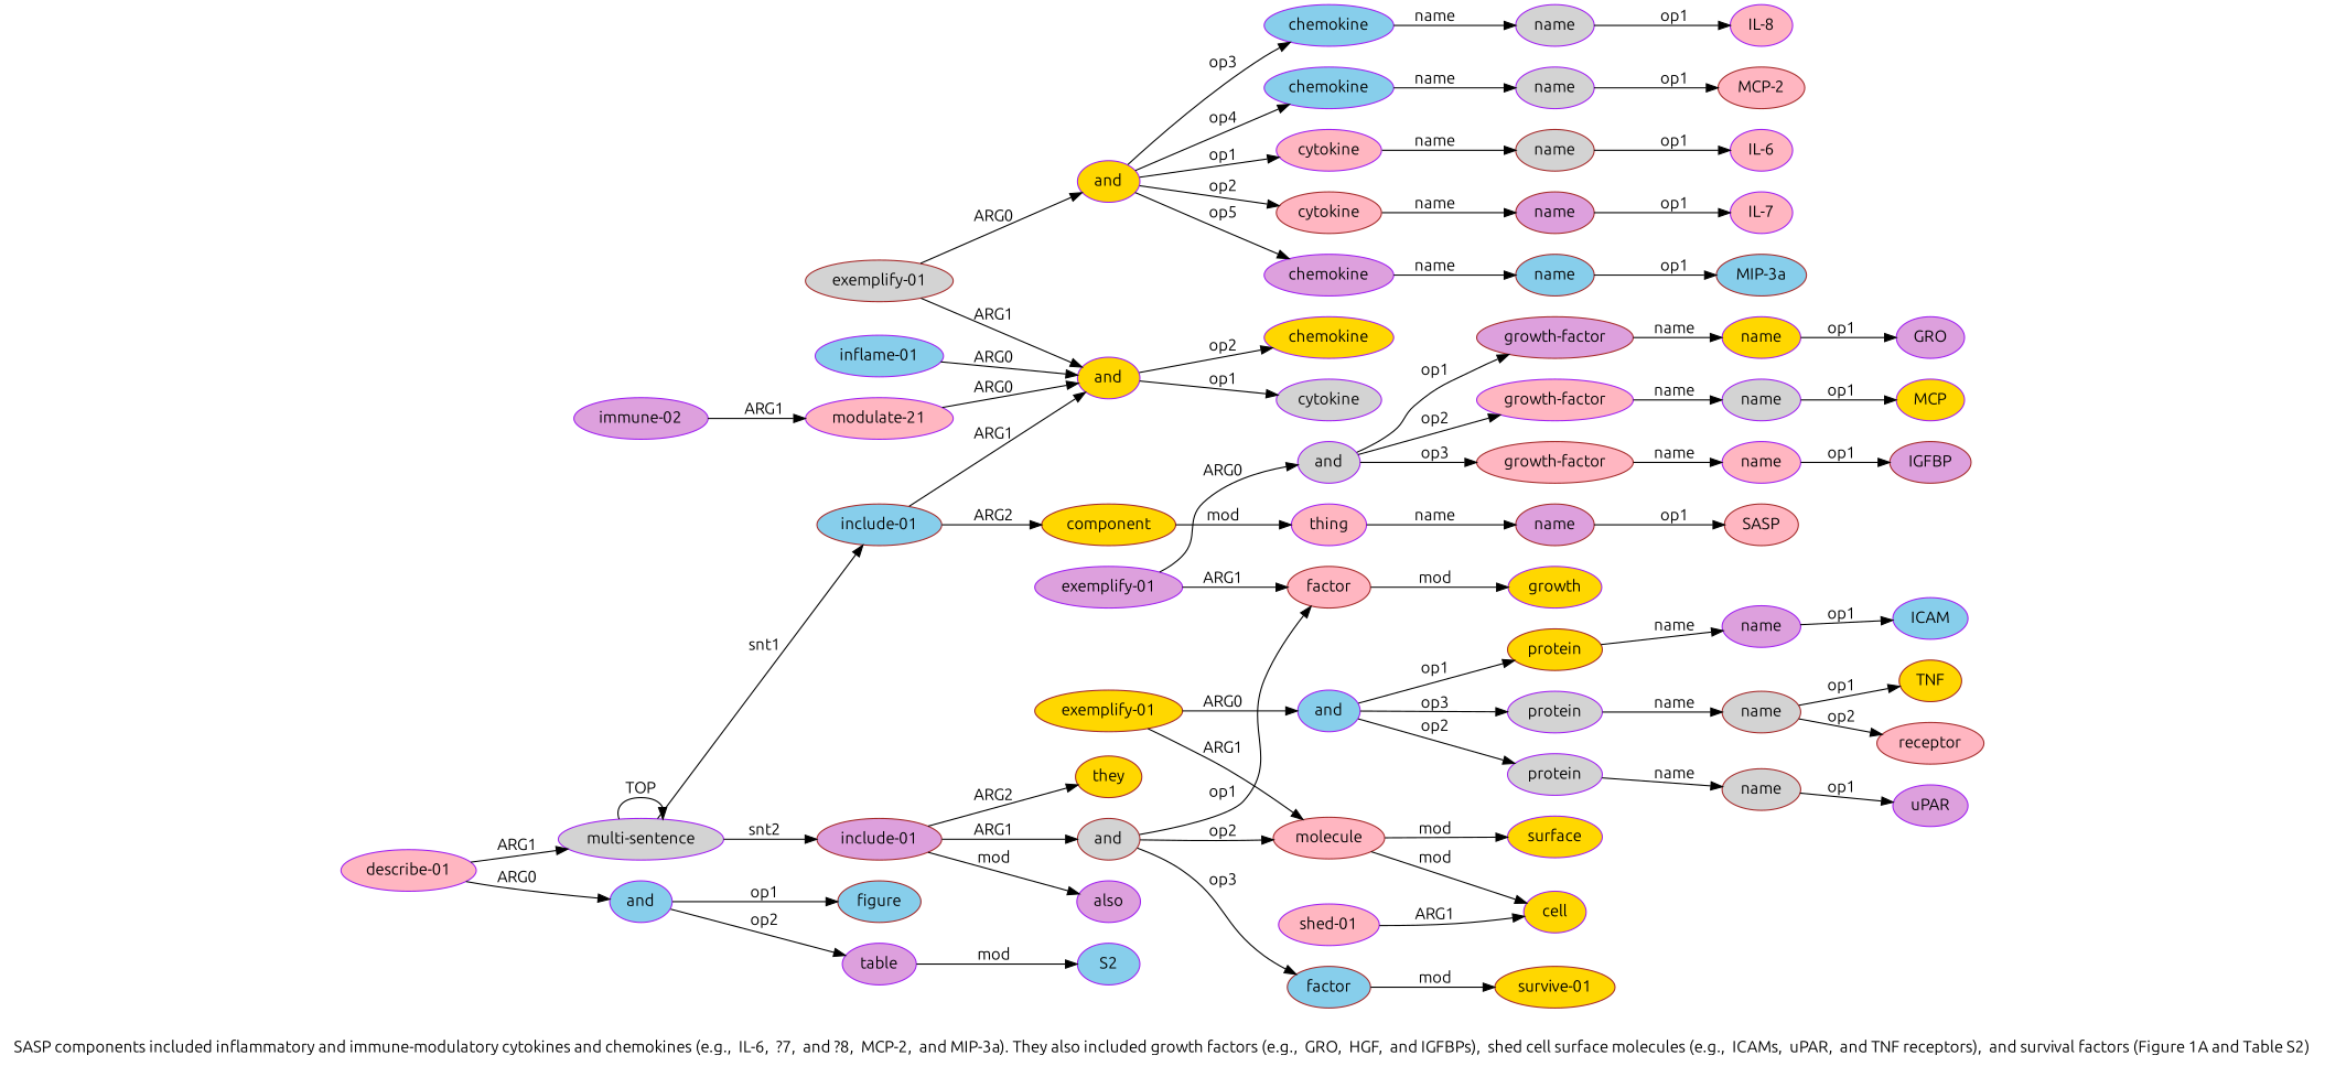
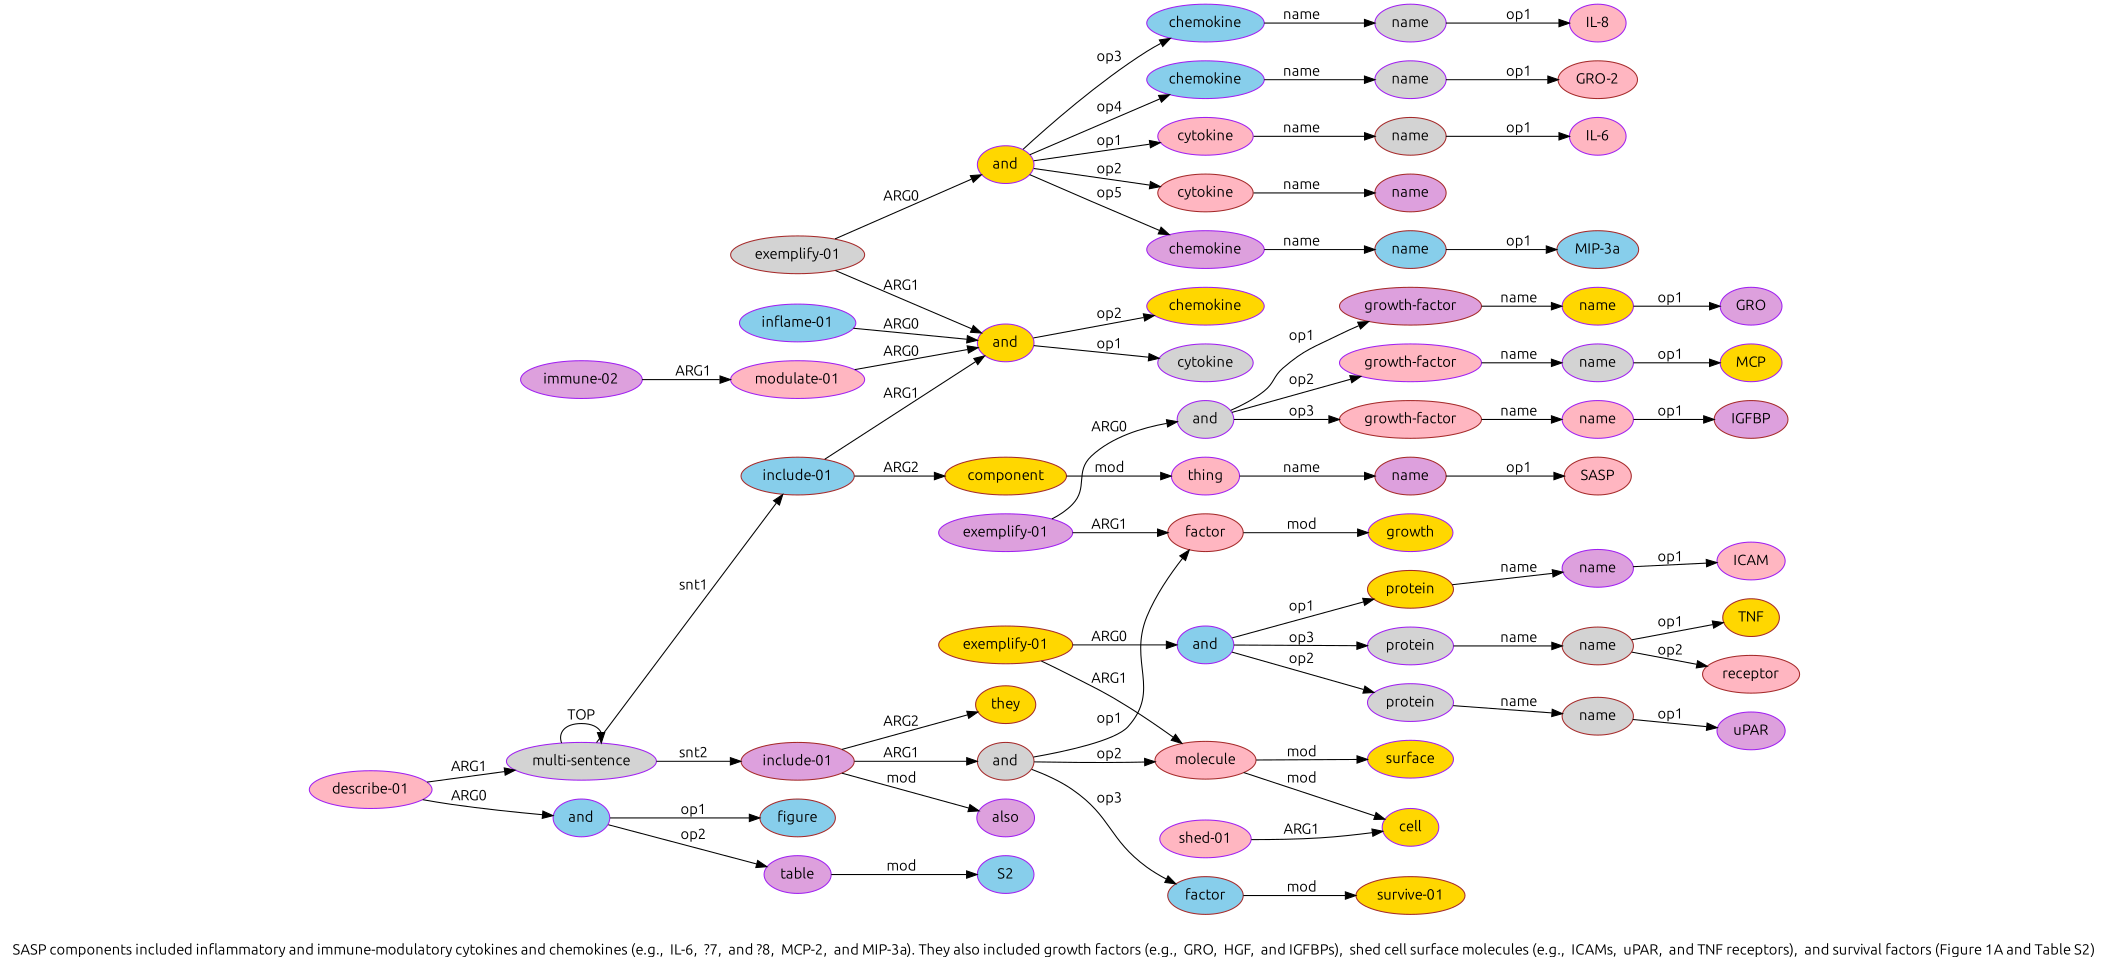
  digraph {
    fontname=Ubuntu
    label="SASP components included inflammatory and immune-modulatory cytokines and chemokines (e.g.,  IL-6,  ?7,  and ?8,  MCP-2,  and MIP-3a). They also included growth factors (e.g.,  GRO,  HGF,  and IGFBPs),  shed cell surface molecules (e.g.,  ICAMs,  uPAR,  and TNF receptors),  and survival factors (Figure 1A and Table S2)"
    rankdir=LR
    node [color=purple fillcolor=lightpink fontname=Ubuntu gold_ind=-1 gold_label=name style=filled test_ind=-1 test_label=name]
    edge [color=black fontname=Ubuntu gold_label=op1 test_label=op1]
    n1 [color=brown fillcolor=gold gold_ind=20 gold_label=component label=component test_ind=20 test_label=component]
    n2 [gold_ind=21 gold_label=thing label=thing test_ind=21 test_label=thing]
    n3 [color=brown fillcolor=plum gold_ind=22 label=name test_ind=22]
    n4 [color=brown gold_label=SASP label=SASP test_label=SASP]
    n5 [color=brown fillcolor=plum gold_ind=23 gold_label="include-01" label="include-01" test_ind=23 test_label="include-01"]
    n6 [color=brown fillcolor=lightgrey gold_ind=24 gold_label=and label=and test_ind=24 test_label=and]
    n7 [fillcolor=plum gold_ind=50 gold_label=also label=also test_ind=50 test_label=also]
    n8 [color=brown fillcolor=gold gold_ind=49 gold_label=they label=they test_ind=49 test_label=they]
    n9 [color=brown gold_ind=25 gold_label=factor label=factor test_ind=25 test_label=factor]
    n10 [color=brown gold_ind=35 gold_label=molecule label=molecule test_ind=35 test_label=molecule]
    n11 [color=brown fillcolor=skyblue gold_ind=47 gold_label=factor label=factor test_ind=47 test_label=factor]
    n12 [fillcolor=gold gold_ind=26 gold_label=growth label=growth test_ind=26 test_label=growth]
    n13 [fillcolor=gold gold_ind=37 gold_label=cell label=cell test_ind=37 test_label=cell]
    n14 [fillcolor=gold gold_ind=36 gold_label=surface label=surface test_ind=36 test_label=surface]
    n15 [color=brown fillcolor=gold gold_ind=48 gold_label="survive-01" label="survive-01" test_ind=48 test_label="survive-01"]
    n16 [fillcolor=plum gold_ind=27 gold_label="exemplify-01" label="exemplify-01" test_ind=27 test_label="exemplify-01"]
    n17 [fillcolor=lightgrey gold_ind=28 gold_label=and label=and test_ind=28 test_label=and]
    n18 [color=brown fillcolor=plum gold_ind=29 gold_label="growth-factor" label="growth-factor" test_ind=29 test_label="growth-factor"]
    n19 [gold_ind=31 gold_label="growth-factor" label="growth-factor" test_ind=31 test_label="growth-factor"]
    n20 [color=brown gold_ind=33 gold_label="growth-factor" label="growth-factor" test_ind=33 test_label="growth-factor"]
    n21 [fillcolor=gold gold_ind=30 label=name test_ind=30]
    n22 [fillcolor=lightgrey gold_ind=32 label=name test_ind=32]
    n23 [gold_ind=34 label=name test_ind=34]
    n24 [fillcolor=plum gold_label=GRO label=GRO test_label=GRO]
    n25 [fillcolor=gold gold_label=HGF label=MCP test_label=HGF]
    n26 [color=brown fillcolor=plum gold_label=IGFBP label=IGFBP test_label=IGFBP]
    n27 [fillcolor=skyblue gold_label=S2 label=S2 test_label=S2]
    n28 [color=brown gold_label=receptor label=receptor test_label=receptor]
-   n29 [fillcolor=skyblue gold_label=ICAM label=ICAM test_label=ICAM]
+   n29 [gold_label=ICAM label=ICAM test_label=ICAM]
    n30 [gold_label="IL-8" label="IL-8" test_label="IL-8"]
    n31 [color=brown fillcolor=gold gold_label=TNF label=TNF test_label=TNF]
    n32 [color=brown fillcolor=skyblue gold_label="MIP-3a" label="MIP-3a" test_label="MIP-3a"]
    n33 [fillcolor=plum gold_label=uPAR label=uPAR test_label=uPAR]
-   n34 [color=brown gold_label="MCP-2" label="MCP-2" test_label="MCP-2"]
+   n34 [color=brown gold_label="MCP-2" label="GRO-2" test_label="MCP-2"]
    n35 [gold_ind=51 gold_label="describe-01" label="describe-01" test_ind=51 test_label="describe-01"]
    n36 [fillcolor=skyblue gold_ind=52 gold_label=and label=and test_ind=52 test_label=and]
    n37 [fillcolor=lightgrey gold_ind=0 gold_label="multi-sentence" label="multi-sentence" test_ind=0 test_label="multi-sentence"]
    n38 [color=brown fillcolor=skyblue gold_ind=53 gold_label=figure label=figure test_ind=53 test_label=figure]
    n39 [fillcolor=plum gold_ind=54 gold_label=table label=table test_ind=54 test_label=table]
    n40 [color=brown fillcolor=skyblue gold_ind=1 gold_label="include-01" label="include-01" test_ind=1 test_label="include-01"]
    n41 [fillcolor=gold gold_ind=2 gold_label=and label=and test_ind=2 test_label=and]
-   n42 [gold_label="IL-7" label="IL-7" test_label="IL-7"]
    n43 [fillcolor=lightgrey gold_ind=15 label=name test_ind=15]
    n44 [fillcolor=skyblue gold_ind=14 gold_label=chemokine label=chemokine test_ind=14 test_label=chemokine]
    n45 [fillcolor=lightgrey gold_ind=17 label=name test_ind=17]
    n46 [fillcolor=skyblue gold_ind=16 gold_label=chemokine label=chemokine test_ind=16 test_label=chemokine]
    n47 [color=brown fillcolor=lightgrey gold_ind=11 label=name test_ind=11]
    n48 [gold_label="IL-6" label="IL-6" test_label="IL-6"]
    n49 [gold_ind=10 gold_label=cytokine label=cytokine test_ind=10 test_label=cytokine]
    n50 [color=brown fillcolor=plum gold_ind=13 label=name test_ind=13]
    n51 [color=brown gold_ind=12 gold_label=cytokine label=cytokine test_ind=12 test_label=cytokine]
    n52 [color=brown fillcolor=gold gold_ind=39 gold_label="exemplify-01" label="exemplify-01" test_ind=39 test_label="exemplify-01"]
    n53 [fillcolor=skyblue gold_ind=40 gold_label=and label=and test_ind=40 test_label=and]
    n54 [fillcolor=lightgrey gold_ind=45 gold_label=protein label=protein test_ind=45 test_label=protein]
    n55 [fillcolor=lightgrey gold_ind=43 gold_label=protein label=protein test_ind=43 test_label=protein]
    n56 [color=brown fillcolor=gold gold_ind=41 gold_label=protein label=protein test_ind=41 test_label=protein]
    n57 [color=brown fillcolor=lightgrey gold_ind=46 label=name test_ind=46]
    n58 [color=brown fillcolor=lightgrey gold_ind=44 label=name test_ind=44]
    n59 [fillcolor=plum gold_ind=42 label=name test_ind=42]
    n60 [gold_ind=38 gold_label="shed-01" label="shed-01" test_ind=38 test_label="shed-01"]
    n61 [color=brown fillcolor=skyblue gold_ind=19 label=name test_ind=19]
    n62 [fillcolor=plum gold_ind=18 gold_label=chemokine label=chemokine test_ind=18 test_label=chemokine]
    n63 [fillcolor=lightgrey gold_ind=3 gold_label=cytokine label=cytokine test_ind=3 test_label=cytokine]
    n64 [fillcolor=gold gold_ind=4 gold_label=chemokine label=chemokine test_ind=4 test_label=chemokine]
    n65 [fillcolor=skyblue gold_ind=5 gold_label="inflame-01" label="inflame-01" test_ind=5 test_label="inflame-01"]
    n66 [fillcolor=plum gold_ind=7 gold_label="immune-02" label="immune-02" test_ind=7 test_label="immune-02"]
-   n67 [gold_ind=6 gold_label="modulate-01" label="modulate-21" test_ind=6 test_label="modulate-01"]
+   n67 [gold_ind=6 gold_label="modulate-01" label="modulate-01" test_ind=6 test_label="modulate-01"]
    n68 [fillcolor=gold gold_ind=9 gold_label=and label=and test_ind=9 test_label=and]
    n69 [color=brown fillcolor=lightgrey gold_ind=8 gold_label="exemplify-01" label="exemplify-01" test_ind=8 test_label="exemplify-01"]
    n1 -> n2 [gold_label=mod label=mod test_label=mod]
    n2 -> n3 [gold_label=name label=name test_label=name]
    n3 -> n4 [label=op1]
    n5 -> n6 [gold_label=ARG1 label=ARG1 test_label=ARG1]
    n5 -> n7 [gold_label=mod label=mod test_label=mod]
    n5 -> n8 [gold_label=ARG2 label=ARG2 test_label=ARG2]
    n6 -> n9 [label=op1]
    n6 -> n10 [gold_label=op2 label=op2 test_label=op2]
    n6 -> n11 [gold_label=op3 label=op3 test_label=op3]
    n9 -> n12 [gold_label=mod label=mod test_label=mod]
    n10 -> n13 [gold_label=source label=mod test_label=source]
    n10 -> n14 [gold_label=mod label=mod test_label=mod]
    n11 -> n15 [gold_label=mod label=mod test_label=mod]
    n16 -> n9 [gold_label=ARG1 label=ARG1 test_label=ARG1]
    n16 -> n17 [gold_label=ARG0 label=ARG0 test_label=ARG0]
    n17 -> n18 [label=op1]
    n17 -> n19 [gold_label=op2 label=op2 test_label=op2]
    n17 -> n20 [gold_label=op3 label=op3 test_label=op3]
    n18 -> n21 [gold_label=name label=name test_label=name]
    n19 -> n22 [gold_label=name label=name test_label=name]
    n20 -> n23 [gold_label=name label=name test_label=name]
    n21 -> n24 [label=op1]
    n22 -> n25 [label=op1]
    n23 -> n26 [label=op1]
    n35 -> n36 [gold_label=ARG0 label=ARG0 test_label=ARG0]
    n35 -> n37 [gold_label=ARG1 label=ARG1 test_label=ARG1]
    n36 -> n38 [label=op1]
    n36 -> n39 [gold_label=op2 label=op2 test_label=op2]
    n37 -> n5 [gold_label=snt2 label=snt2 test_label=snt2]
    n37 -> n37 [gold_label=TOP label=TOP test_label=TOP]
    n37 -> n40 [gold_label=snt1 label=snt1 test_label=snt1]
    n39 -> n27 [gold_label=mod label=mod test_label=mod]
    n40 -> n1 [gold_label=ARG2 label=ARG2 test_label=ARG2]
    n40 -> n41 [gold_label=ARG1 label=ARG1 test_label=ARG1]
    n41 -> n63 [label=op1]
    n41 -> n64 [gold_label=op2 label=op2 test_label=op2]
    n43 -> n30 [label=op1]
    n44 -> n43 [gold_label=name label=name test_label=name]
    n45 -> n34 [label=op1]
    n46 -> n45 [gold_label=name label=name test_label=name]
    n47 -> n48 [label=op1]
    n49 -> n47 [gold_label=name label=name test_label=name]
-   n50 -> n42 [label=op1]
    n51 -> n50 [gold_label=name label=name test_label=name]
    n52 -> n10 [gold_label=ARG1 label=ARG1 test_label=ARG1]
    n52 -> n53 [gold_label=ARG0 label=ARG0 test_label=ARG0]
    n53 -> n54 [gold_label=op3 label=op3 test_label=op3]
    n53 -> n55 [gold_label=op2 label=op2 test_label=op2]
    n53 -> n56 [label=op1]
    n54 -> n57 [gold_label=name label=name test_label=name]
    n55 -> n58 [gold_label=name label=name test_label=name]
    n56 -> n59 [gold_label=name label=name test_label=name]
    n57 -> n28 [gold_label=op2 label=op2 test_label=op2]
    n57 -> n31 [label=op1]
    n58 -> n33 [label=op1]
    n59 -> n29 [label=op1]
    n60 -> n13 [gold_label=ARG1 label=ARG1 test_label=ARG1]
    n61 -> n32 [label=op1]
    n62 -> n61 [gold_label=name label=name test_label=name]
    n65 -> n41 [gold_label=ARG0 label=ARG0 test_label=ARG0]
    n66 -> n67 [gold_label=ARG1 label=ARG1 test_label=ARG1]
    n67 -> n41 [gold_label=ARG0 label=ARG0 test_label=ARG0]
    n68 -> n44 [gold_label=op3 label=op3 test_label=op3]
    n68 -> n46 [gold_label=op4 label=op4 test_label=op4]
    n68 -> n49 [label=op1]
    n68 -> n51 [gold_label=op2 label=op2 test_label=op2]
    n68 -> n62 [gold_label=op5 label=op5 test_label=op5]
    n69 -> n41 [gold_label=ARG1 label=ARG1 test_label=ARG1]
    n69 -> n68 [gold_label=ARG0 label=ARG0 test_label=ARG0]
  }
